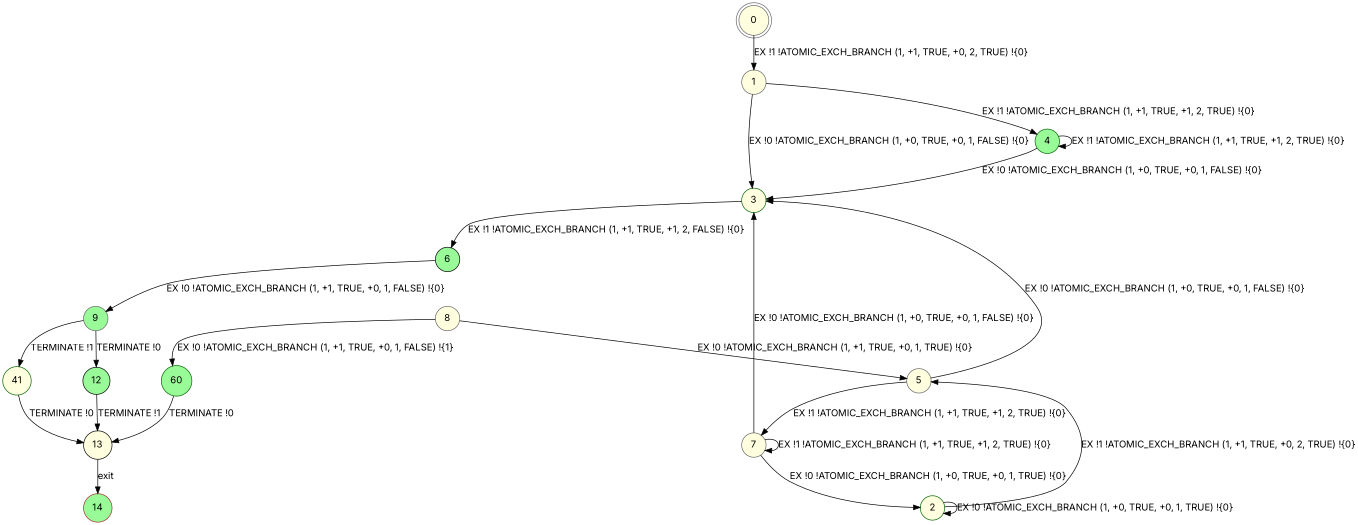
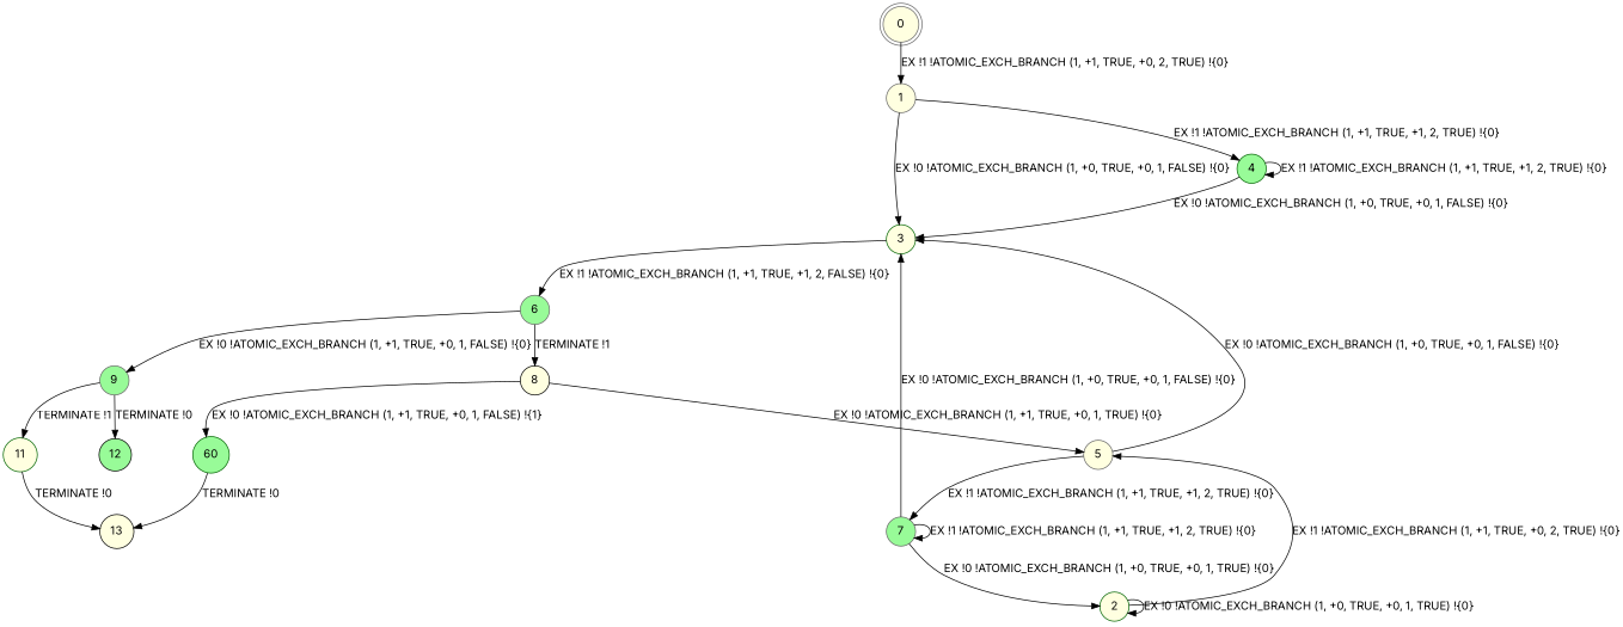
  digraph {
    fontname=Inter
    node [color=gray40 fillcolor=lightyellow fontname=Inter shape=circle style=filled]
    edge [fontname=Inter]
    0 [peripheries=2]
    1
    3 [color=darkgreen]
    4 [color=darkgreen fillcolor=palegreen]
    2 [color=darkgreen]
    5
-   6 [color=black fillcolor=palegreen]
-   7
-   8
+   6 [fillcolor=palegreen]
+   7 [fillcolor=palegreen]
+   8 [color=black]
    9 [fillcolor=palegreen]
    n11 [color=darkgreen fillcolor=palegreen label=60]
-   11 [color=darkgreen label=41]
+   11 [color=darkgreen]
    12 [color=black fillcolor=palegreen]
    13 [color=black]
-   14 [color=brown fillcolor=palegreen]
    0 -> 1 [label="EX !1 !ATOMIC_EXCH_BRANCH (1, +1, TRUE, +0, 2, TRUE) !{0}"]
    1 -> 3 [label="EX !0 !ATOMIC_EXCH_BRANCH (1, +0, TRUE, +0, 1, FALSE) !{0}"]
    1 -> 4 [label="EX !1 !ATOMIC_EXCH_BRANCH (1, +1, TRUE, +1, 2, TRUE) !{0}"]
    3 -> 6 [label="EX !1 !ATOMIC_EXCH_BRANCH (1, +1, TRUE, +1, 2, FALSE) !{0}"]
    4 -> 3 [label="EX !0 !ATOMIC_EXCH_BRANCH (1, +0, TRUE, +0, 1, FALSE) !{0}"]
    4 -> 4 [label="EX !1 !ATOMIC_EXCH_BRANCH (1, +1, TRUE, +1, 2, TRUE) !{0}"]
    2 -> 2 [label="EX !0 !ATOMIC_EXCH_BRANCH (1, +0, TRUE, +0, 1, TRUE) !{0}"]
    2 -> 5 [label="EX !1 !ATOMIC_EXCH_BRANCH (1, +1, TRUE, +0, 2, TRUE) !{0}"]
    5 -> 3 [label="EX !0 !ATOMIC_EXCH_BRANCH (1, +0, TRUE, +0, 1, FALSE) !{0}"]
    5 -> 7 [label="EX !1 !ATOMIC_EXCH_BRANCH (1, +1, TRUE, +1, 2, TRUE) !{0}"]
+   6 -> 8 [label="TERMINATE !1"]
    6 -> 9 [label="EX !0 !ATOMIC_EXCH_BRANCH (1, +1, TRUE, +0, 1, FALSE) !{0}"]
    7 -> 3 [label="EX !0 !ATOMIC_EXCH_BRANCH (1, +0, TRUE, +0, 1, FALSE) !{0}"]
    7 -> 2 [label="EX !0 !ATOMIC_EXCH_BRANCH (1, +0, TRUE, +0, 1, TRUE) !{0}"]
    7 -> 7 [label="EX !1 !ATOMIC_EXCH_BRANCH (1, +1, TRUE, +1, 2, TRUE) !{0}"]
    8 -> 5 [label="EX !0 !ATOMIC_EXCH_BRANCH (1, +1, TRUE, +0, 1, TRUE) !{0}"]
    8 -> n11 [label="EX !0 !ATOMIC_EXCH_BRANCH (1, +1, TRUE, +0, 1, FALSE) !{1}"]
    9 -> 11 [label="TERMINATE !1"]
    9 -> 12 [label="TERMINATE !0"]
    n11 -> 13 [label="TERMINATE !0"]
    11 -> 13 [label="TERMINATE !0"]
-   12 -> 13 [label="TERMINATE !1"]
-   13 -> 14 [label=exit]
  }
